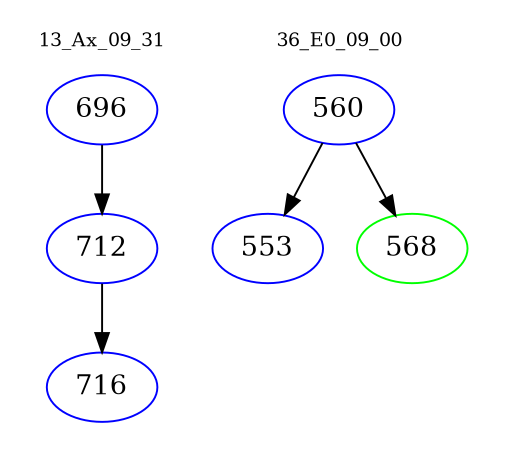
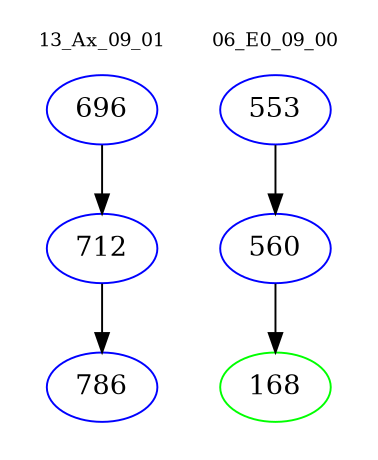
  digraph {
    node [color=blue]
    edge [color=black]
    n1 [label=712]
    n2 [label=696]
-   n3 [label=716]
+   n3 [label=786]
    n4 [label=560]
    n5 [label=553]
-   n6 [color=green label=568]
+   n6 [color=green label=168]
    subgraph cluster_1 {
      color=white
      fontsize=10
-     label="13_Ax_09_31"
+     label="13_Ax_09_01"
      n1
      n2
      n3
    }
    subgraph cluster_2 {
      color=white
      fontsize=10
-     label="36_E0_09_00"
+     label="06_E0_09_00"
      n4
      n5
      n6
    }
    n1 -> n3
    n2 -> n1
-   n4 -> n5
+   n5 -> n4
    n4 -> n6
  }
